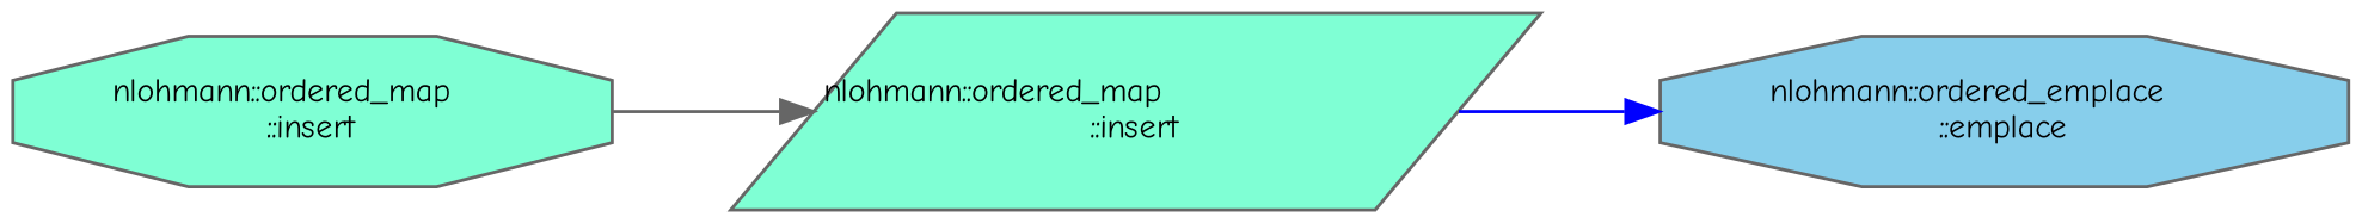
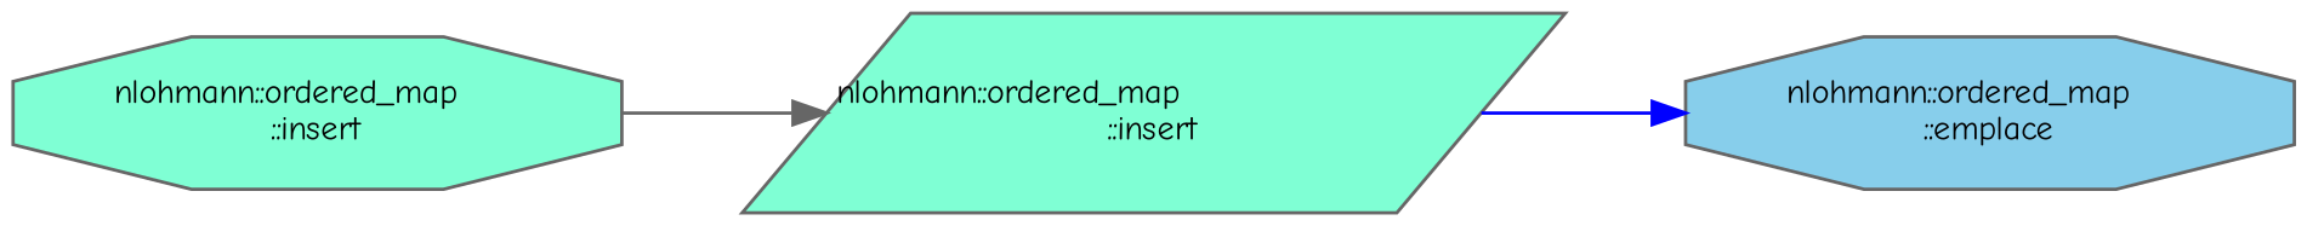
  digraph {
    rankdir=LR
    fontname="Comic Neue"
    node [color=grey40 fillcolor=aquamarine fontname="Comic Neue" fontsize=10 shape=octagon style=filled]
    edge [fontname="Comic Neue" fontsize=10 labelfontname=Helvetica labelfontsize=10 style=solid arrowhead=normal]
    n1 [color=gray40 fontcolor=black height=0.2 label="nlohmann::ordered_map\l::insert" width=0.4]
    n2 [height=0.2 label="nlohmann::ordered_map\l::insert" shape=parallelogram width=0.4]
-   n3 [fillcolor=skyblue height=0.2 label="nlohmann::ordered_emplace\l::emplace" width=0.4]
+   n3 [fillcolor=skyblue height=0.2 label="nlohmann::ordered_map\l::emplace" width=0.4]
    n1 -> n2 [color=gray40]
    n2 -> n3 [color=blue]
  }
